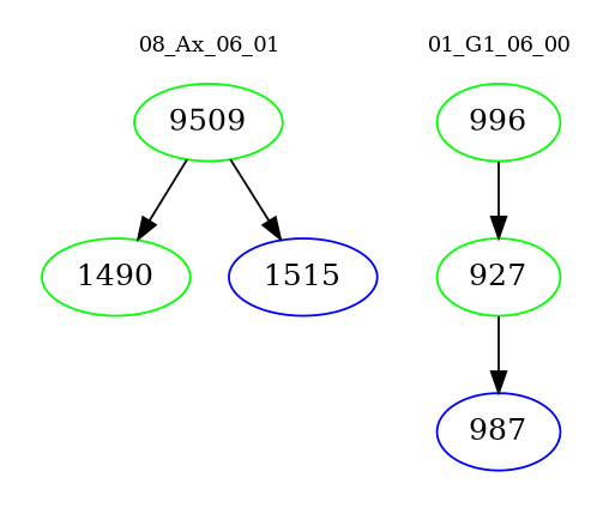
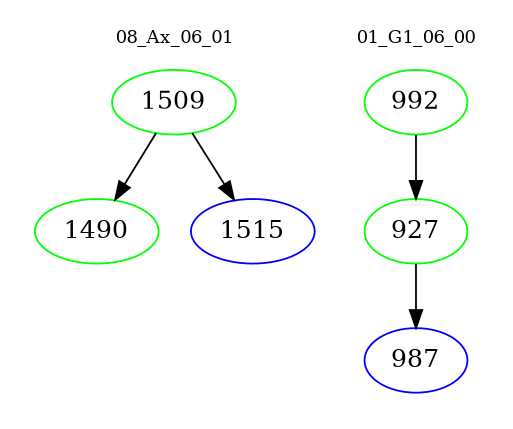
  digraph {
    node [color=green]
    edge [color=black]
-   n1 [label=9509]
+   n1 [label=1509]
    n2 [label=1490]
    n3 [color=blue label=1515]
-   n4 [label=996]
+   n4 [label=992]
    n5 [label=927]
    n6 [color=blue label=987]
    subgraph cluster_1 {
      color=white
      fontsize=10
      label="08_Ax_06_01"
      n1
      n2
      n3
    }
    subgraph cluster_2 {
      color=white
      fontsize=10
      label="01_G1_06_00"
      n4
      n5
      n6
    }
    n1 -> n2
    n1 -> n3
    n4 -> n5
    n5 -> n6
  }
